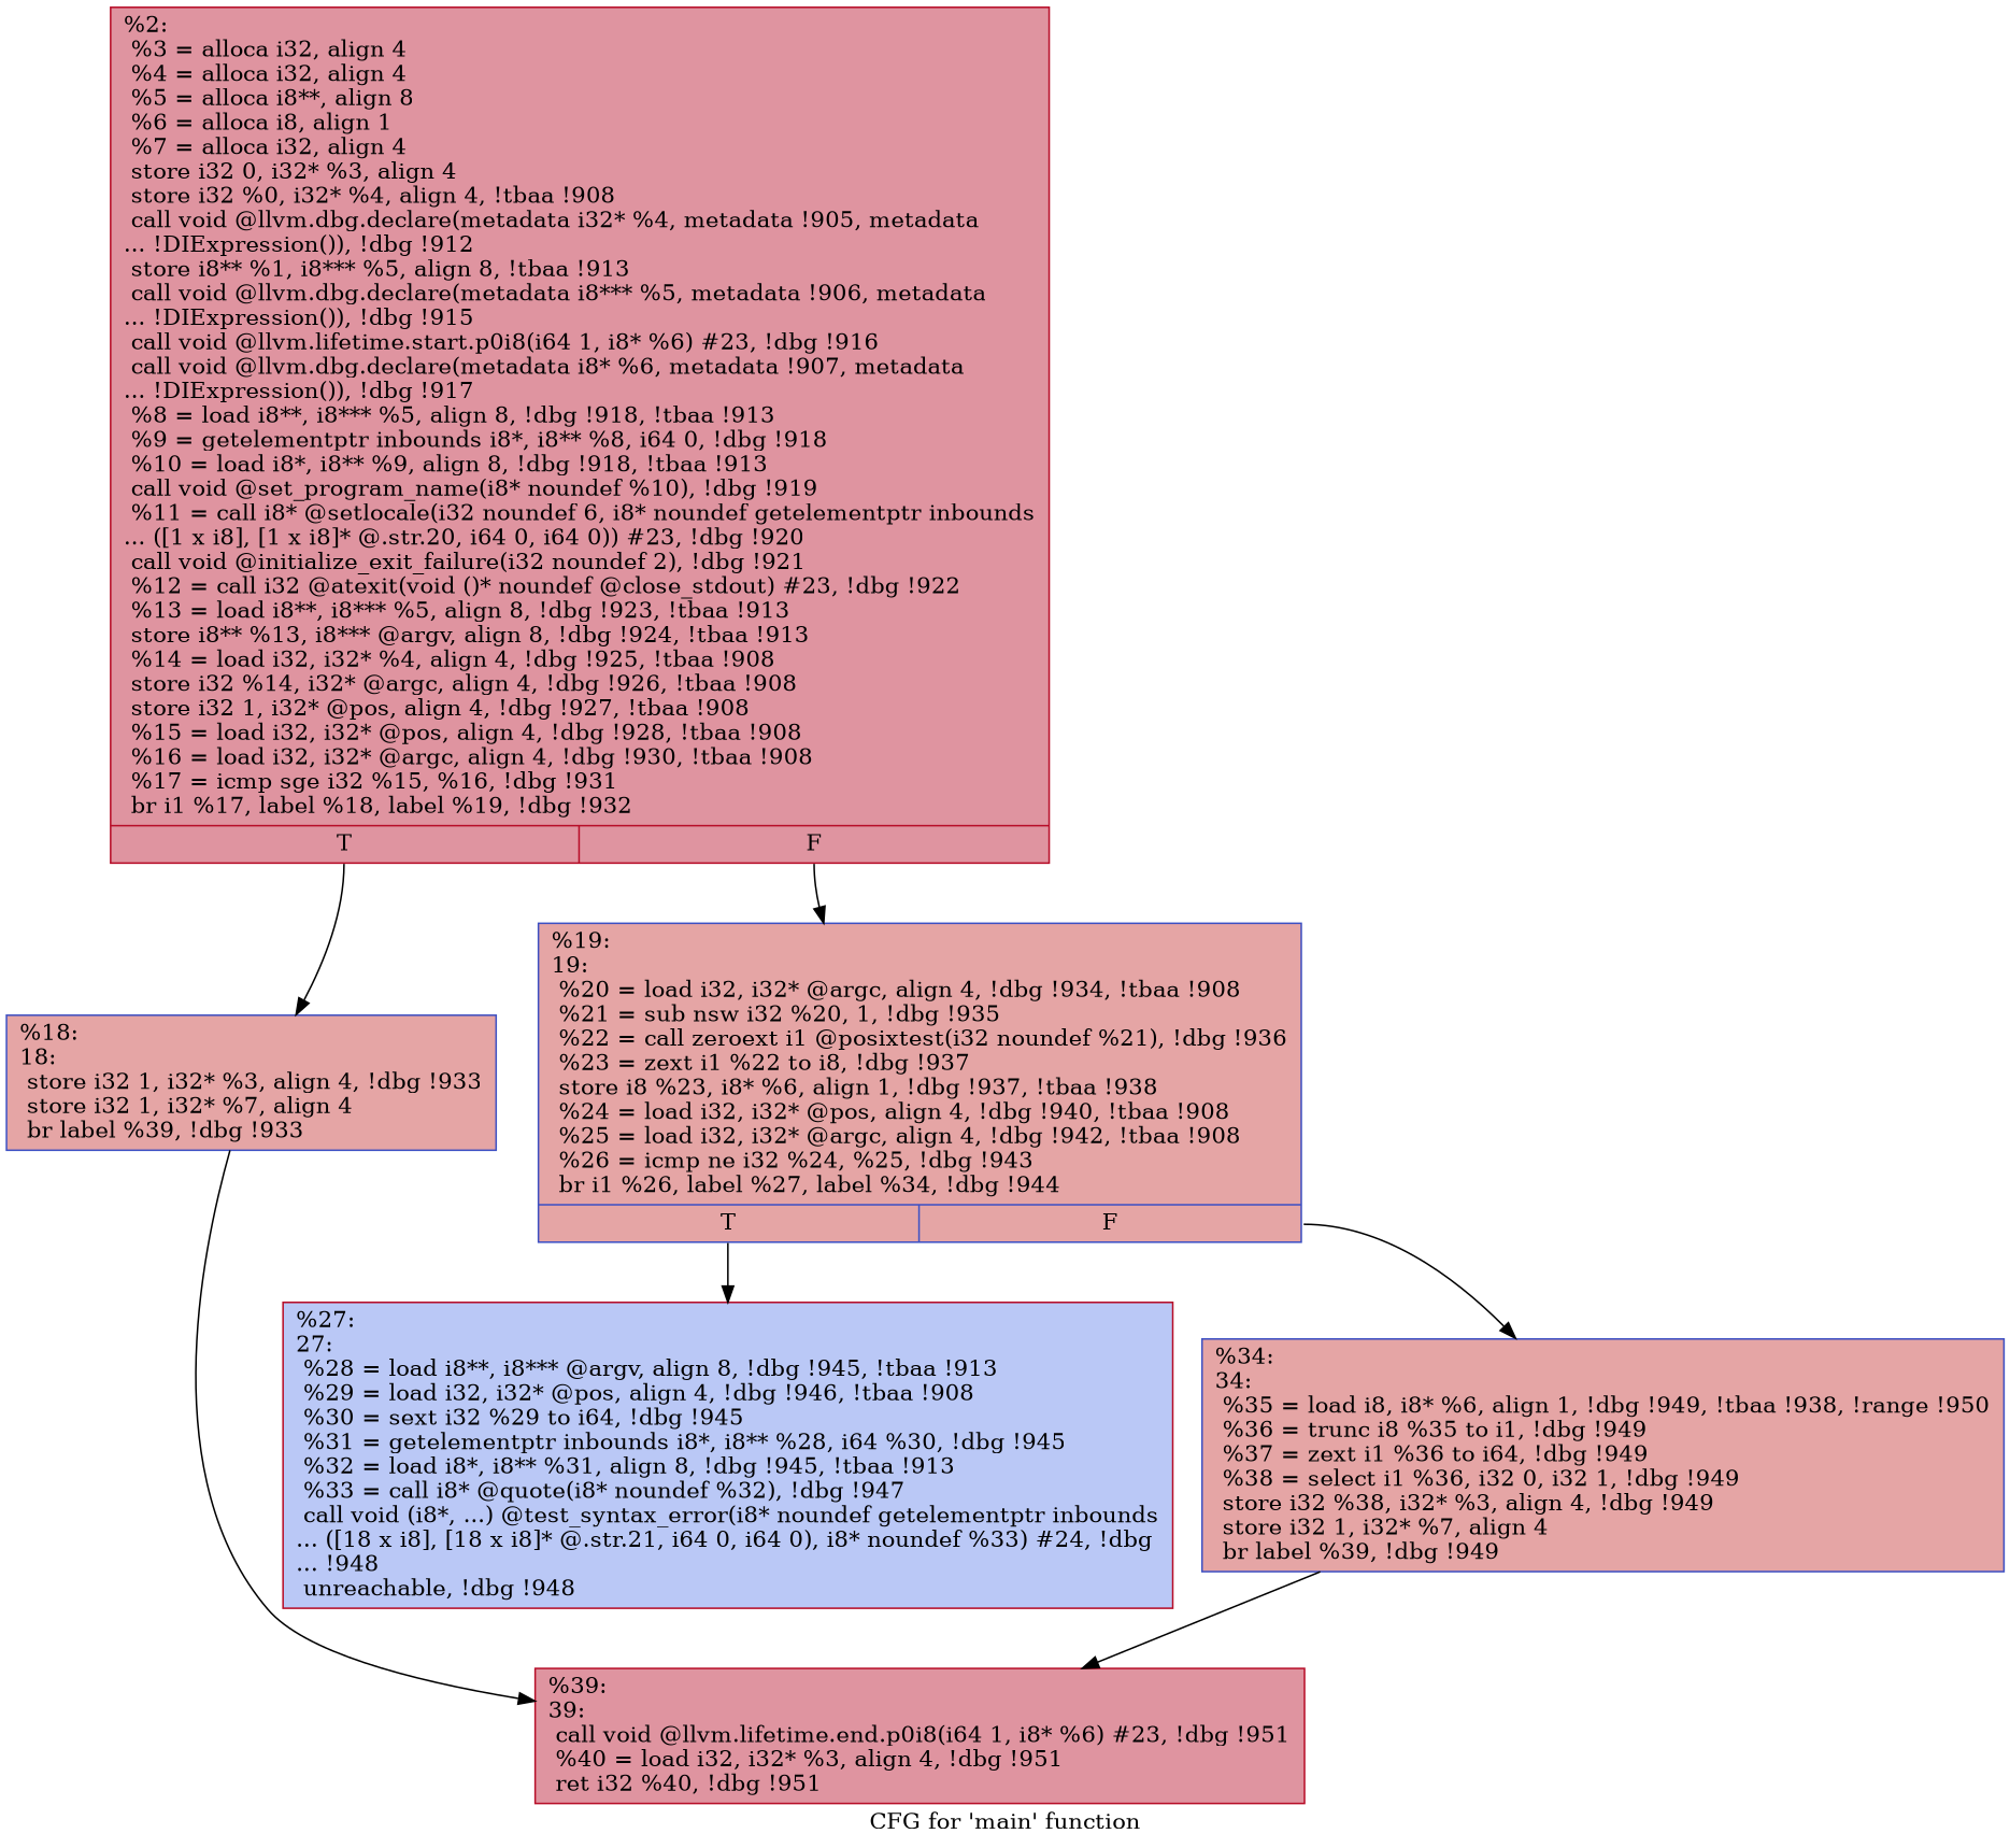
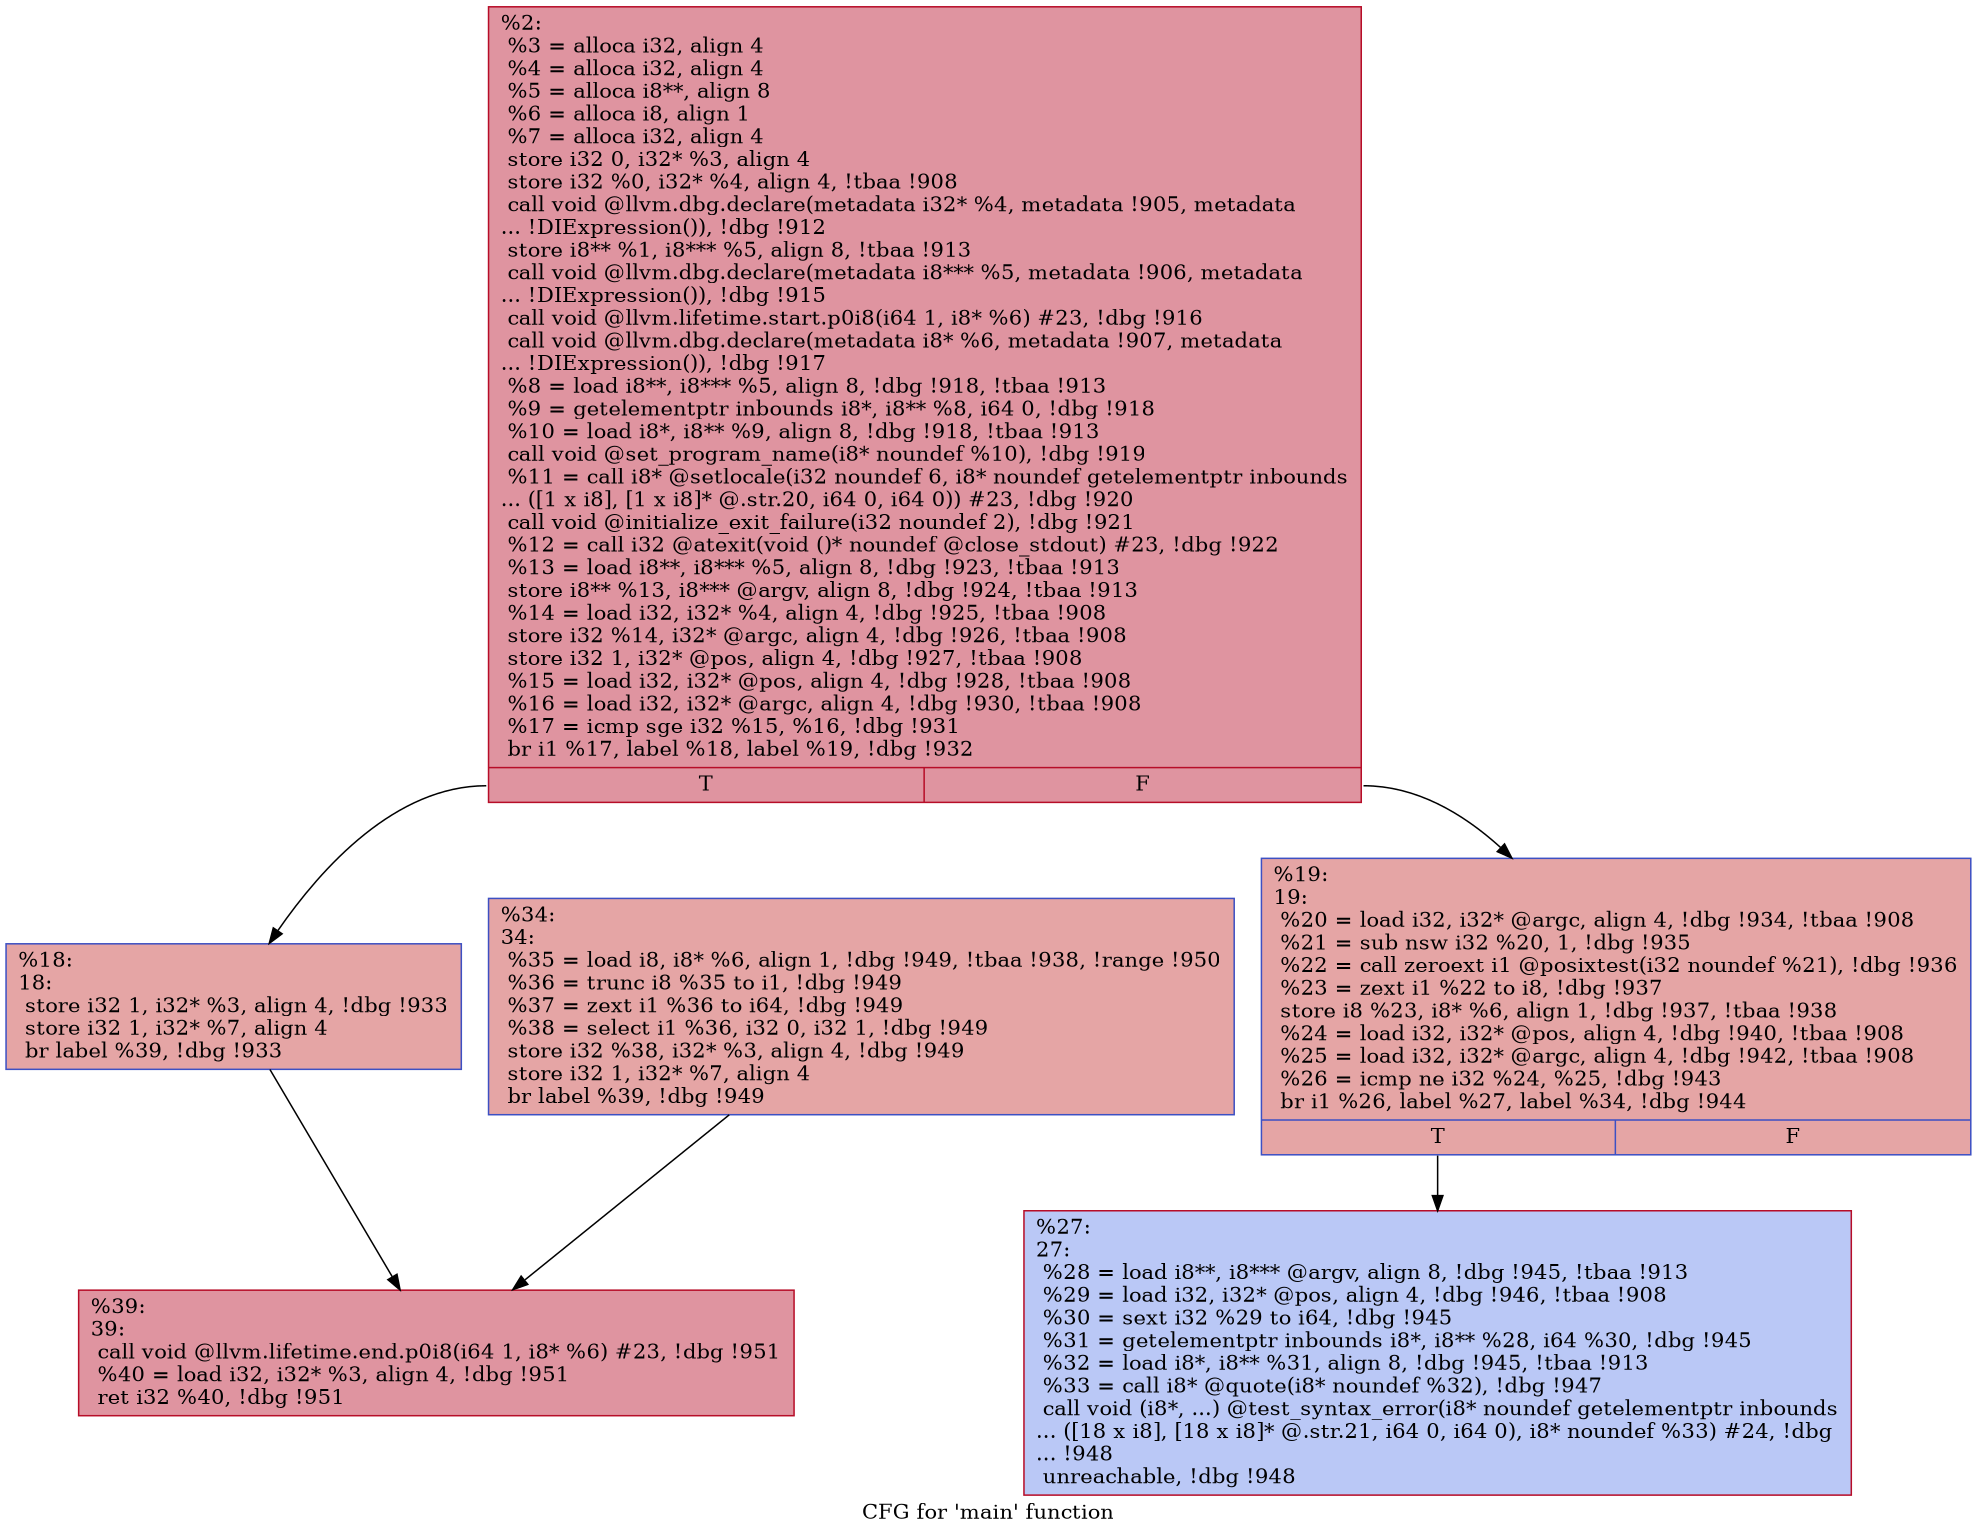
  digraph {
    label="CFG for 'main' function"
    node [color="#b70d28ff" fillcolor="#c5333470" shape=record style=filled]
    n1 [fillcolor="#b70d2870" label="{%2:\l  %3 = alloca i32, align 4\l  %4 = alloca i32, align 4\l  %5 = alloca i8**, align 8\l  %6 = alloca i8, align 1\l  %7 = alloca i32, align 4\l  store i32 0, i32* %3, align 4\l  store i32 %0, i32* %4, align 4, !tbaa !908\l  call void @llvm.dbg.declare(metadata i32* %4, metadata !905, metadata\l... !DIExpression()), !dbg !912\l  store i8** %1, i8*** %5, align 8, !tbaa !913\l  call void @llvm.dbg.declare(metadata i8*** %5, metadata !906, metadata\l... !DIExpression()), !dbg !915\l  call void @llvm.lifetime.start.p0i8(i64 1, i8* %6) #23, !dbg !916\l  call void @llvm.dbg.declare(metadata i8* %6, metadata !907, metadata\l... !DIExpression()), !dbg !917\l  %8 = load i8**, i8*** %5, align 8, !dbg !918, !tbaa !913\l  %9 = getelementptr inbounds i8*, i8** %8, i64 0, !dbg !918\l  %10 = load i8*, i8** %9, align 8, !dbg !918, !tbaa !913\l  call void @set_program_name(i8* noundef %10), !dbg !919\l  %11 = call i8* @setlocale(i32 noundef 6, i8* noundef getelementptr inbounds\l... ([1 x i8], [1 x i8]* @.str.20, i64 0, i64 0)) #23, !dbg !920\l  call void @initialize_exit_failure(i32 noundef 2), !dbg !921\l  %12 = call i32 @atexit(void ()* noundef @close_stdout) #23, !dbg !922\l  %13 = load i8**, i8*** %5, align 8, !dbg !923, !tbaa !913\l  store i8** %13, i8*** @argv, align 8, !dbg !924, !tbaa !913\l  %14 = load i32, i32* %4, align 4, !dbg !925, !tbaa !908\l  store i32 %14, i32* @argc, align 4, !dbg !926, !tbaa !908\l  store i32 1, i32* @pos, align 4, !dbg !927, !tbaa !908\l  %15 = load i32, i32* @pos, align 4, !dbg !928, !tbaa !908\l  %16 = load i32, i32* @argc, align 4, !dbg !930, !tbaa !908\l  %17 = icmp sge i32 %15, %16, !dbg !931\l  br i1 %17, label %18, label %19, !dbg !932\l|{<s0>T|<s1>F}}"]
    n2 [color="#3d50c3ff" label="{%18:\l18:                                               \l  store i32 1, i32* %3, align 4, !dbg !933\l  store i32 1, i32* %7, align 4\l  br label %39, !dbg !933\l}"]
    n3 [color="#3d50c3ff" label="{%19:\l19:                                               \l  %20 = load i32, i32* @argc, align 4, !dbg !934, !tbaa !908\l  %21 = sub nsw i32 %20, 1, !dbg !935\l  %22 = call zeroext i1 @posixtest(i32 noundef %21), !dbg !936\l  %23 = zext i1 %22 to i8, !dbg !937\l  store i8 %23, i8* %6, align 1, !dbg !937, !tbaa !938\l  %24 = load i32, i32* @pos, align 4, !dbg !940, !tbaa !908\l  %25 = load i32, i32* @argc, align 4, !dbg !942, !tbaa !908\l  %26 = icmp ne i32 %24, %25, !dbg !943\l  br i1 %26, label %27, label %34, !dbg !944\l|{<s0>T|<s1>F}}"]
    n4 [fillcolor="#b70d2870" label="{%39:\l39:                                               \l  call void @llvm.lifetime.end.p0i8(i64 1, i8* %6) #23, !dbg !951\l  %40 = load i32, i32* %3, align 4, !dbg !951\l  ret i32 %40, !dbg !951\l}"]
    n5 [fillcolor="#6282ea70" label="{%27:\l27:                                               \l  %28 = load i8**, i8*** @argv, align 8, !dbg !945, !tbaa !913\l  %29 = load i32, i32* @pos, align 4, !dbg !946, !tbaa !908\l  %30 = sext i32 %29 to i64, !dbg !945\l  %31 = getelementptr inbounds i8*, i8** %28, i64 %30, !dbg !945\l  %32 = load i8*, i8** %31, align 8, !dbg !945, !tbaa !913\l  %33 = call i8* @quote(i8* noundef %32), !dbg !947\l  call void (i8*, ...) @test_syntax_error(i8* noundef getelementptr inbounds\l... ([18 x i8], [18 x i8]* @.str.21, i64 0, i64 0), i8* noundef %33) #24, !dbg\l... !948\l  unreachable, !dbg !948\l}"]
    n6 [color="#3d50c3ff" label="{%34:\l34:                                               \l  %35 = load i8, i8* %6, align 1, !dbg !949, !tbaa !938, !range !950\l  %36 = trunc i8 %35 to i1, !dbg !949\l  %37 = zext i1 %36 to i64, !dbg !949\l  %38 = select i1 %36, i32 0, i32 1, !dbg !949\l  store i32 %38, i32* %3, align 4, !dbg !949\l  store i32 1, i32* %7, align 4\l  br label %39, !dbg !949\l}"]
    n1 -> n2 [tailport=s0]
    n1 -> n3 [tailport=s1]
    n2 -> n4
    n3 -> n5 [tailport=s0]
-   n3 -> n6 [tailport=s1]
    n6 -> n4
  }
